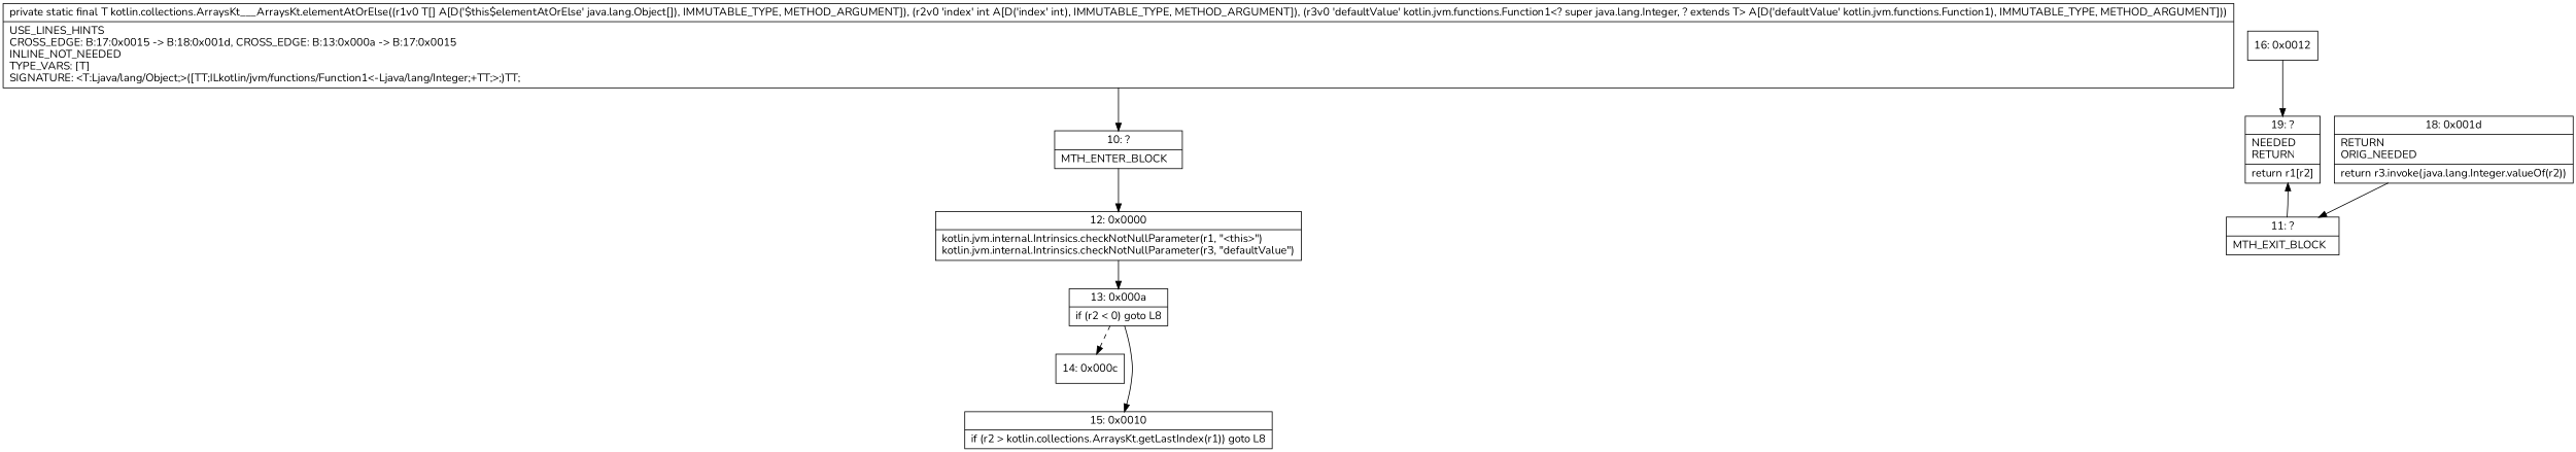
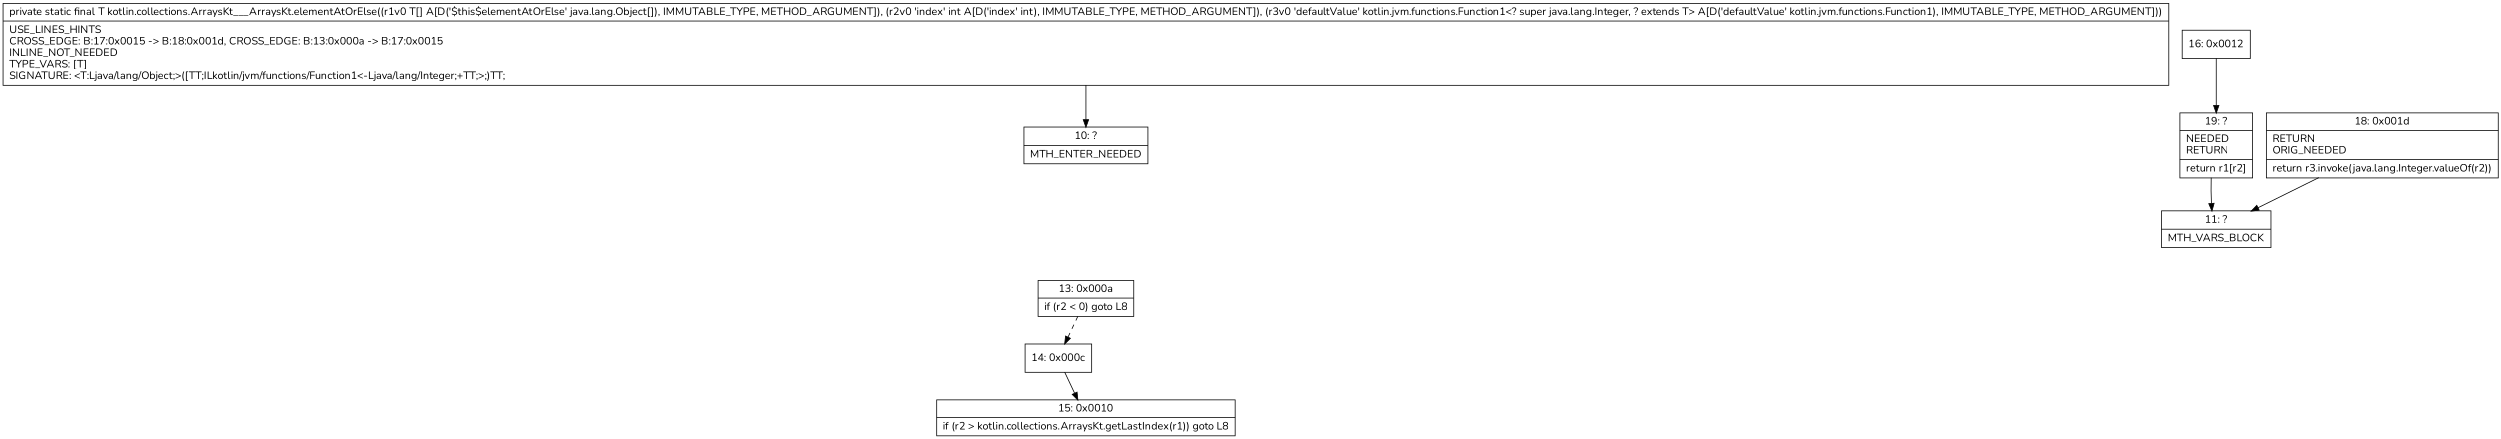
  digraph {
    fontname=Nunito
    node [fontname=Nunito shape=record]
    edge [fontname=Nunito]
-   n1 [label="{10\:\ ?|MTH_ENTER_BLOCK\l}"]
-   n2 [label="{12\:\ 0x0000|kotlin.jvm.internal.Intrinsics.checkNotNullParameter(r1, \"\<this\>\")\lkotlin.jvm.internal.Intrinsics.checkNotNullParameter(r3, \"defaultValue\")\l}"]
+   n1 [label="{10\:\ ?|MTH_ENTER_NEEDED\l}"]
    n3 [label="{13\:\ 0x000a|if (r2 \< 0) goto L8\l}"]
    n4 [label="{14\:\ 0x000c}"]
    n5 [label="{15\:\ 0x0010|if (r2 \> kotlin.collections.ArraysKt.getLastIndex(r1)) goto L8\l}"]
    n6 [label="{16\:\ 0x0012}"]
    n7 [label="{19\:\ ?|NEEDED\lRETURN\l|return r1[r2]\l}"]
-   n8 [label="{11\:\ ?|MTH_EXIT_BLOCK\l}"]
+   n8 [label="{11\:\ ?|MTH_VARS_BLOCK\l}"]
    n9 [label="{18\:\ 0x001d|RETURN\lORIG_NEEDED\l|return r3.invoke(java.lang.Integer.valueOf(r2))\l}"]
    n10 [label="{private static final T kotlin.collections.ArraysKt___ArraysKt.elementAtOrElse((r1v0 T[] A[D('$this$elementAtOrElse' java.lang.Object[]), IMMUTABLE_TYPE, METHOD_ARGUMENT]), (r2v0 'index' int A[D('index' int), IMMUTABLE_TYPE, METHOD_ARGUMENT]), (r3v0 'defaultValue' kotlin.jvm.functions.Function1\<? super java.lang.Integer, ? extends T\> A[D('defaultValue' kotlin.jvm.functions.Function1), IMMUTABLE_TYPE, METHOD_ARGUMENT]))  | USE_LINES_HINTS\lCROSS_EDGE: B:17:0x0015 \-\> B:18:0x001d, CROSS_EDGE: B:13:0x000a \-\> B:17:0x0015\lINLINE_NOT_NEEDED\lTYPE_VARS: [T]\lSIGNATURE: \<T:Ljava\/lang\/Object;\>([TT;ILkotlin\/jvm\/functions\/Function1\<\-Ljava\/lang\/Integer;+TT;\>;)TT;\l}"]
-   n1 -> n2
-   n2 -> n3
    n3 -> n4 [style=dashed]
-   n3 -> n5
+   n4 -> n5
    n6 -> n7
-   n8 -> n7
+   n7 -> n8
    n9 -> n8
    n10 -> n1
  }
